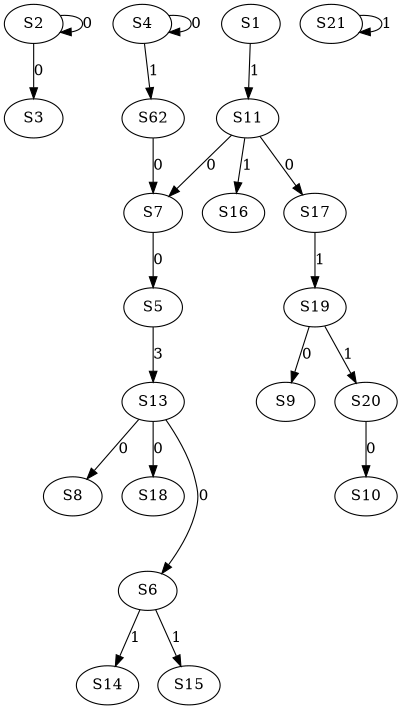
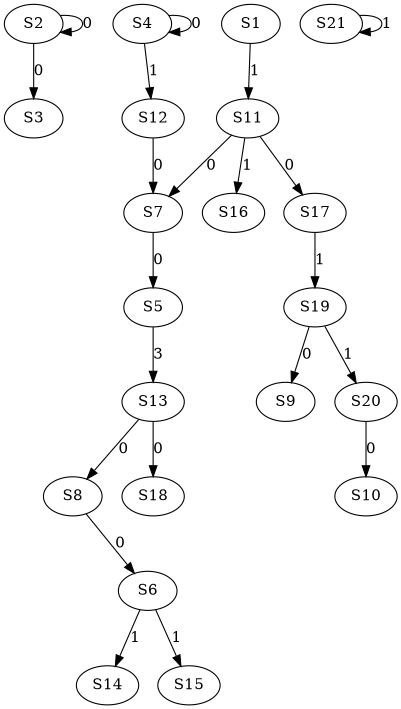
  strict digraph {
    S2
    S3
    S4
-   S12 [label=S62]
+   S12
    S7
    S5
    S13
    S8
    S18
    S6
    S14
    S15
    S11
    S16
    S17
    S19
    S9
    S20
    S10
    S1
    S21
    S2 -> S2 [label=0]
    S2 -> S3 [label=0]
    S4 -> S4 [label=0]
    S4 -> S12 [label=1]
    S12 -> S7 [label=0]
    S7 -> S5 [label=0]
    S5 -> S13 [label=3]
    S13 -> S8 [label=0]
    S13 -> S18 [label=0]
-   S13 -> S6 [label=0]
+   S8 -> S6 [label=0]
    S6 -> S14 [label=1]
    S6 -> S15 [label=1]
    S11 -> S7 [label=0]
    S11 -> S16 [label=1]
    S11 -> S17 [label=0]
    S17 -> S19 [label=1]
    S19 -> S9 [label=0]
    S19 -> S20 [label=1]
    S20 -> S10 [label=0]
    S1 -> S11 [label=1]
    S21 -> S21 [label=1]
  }
